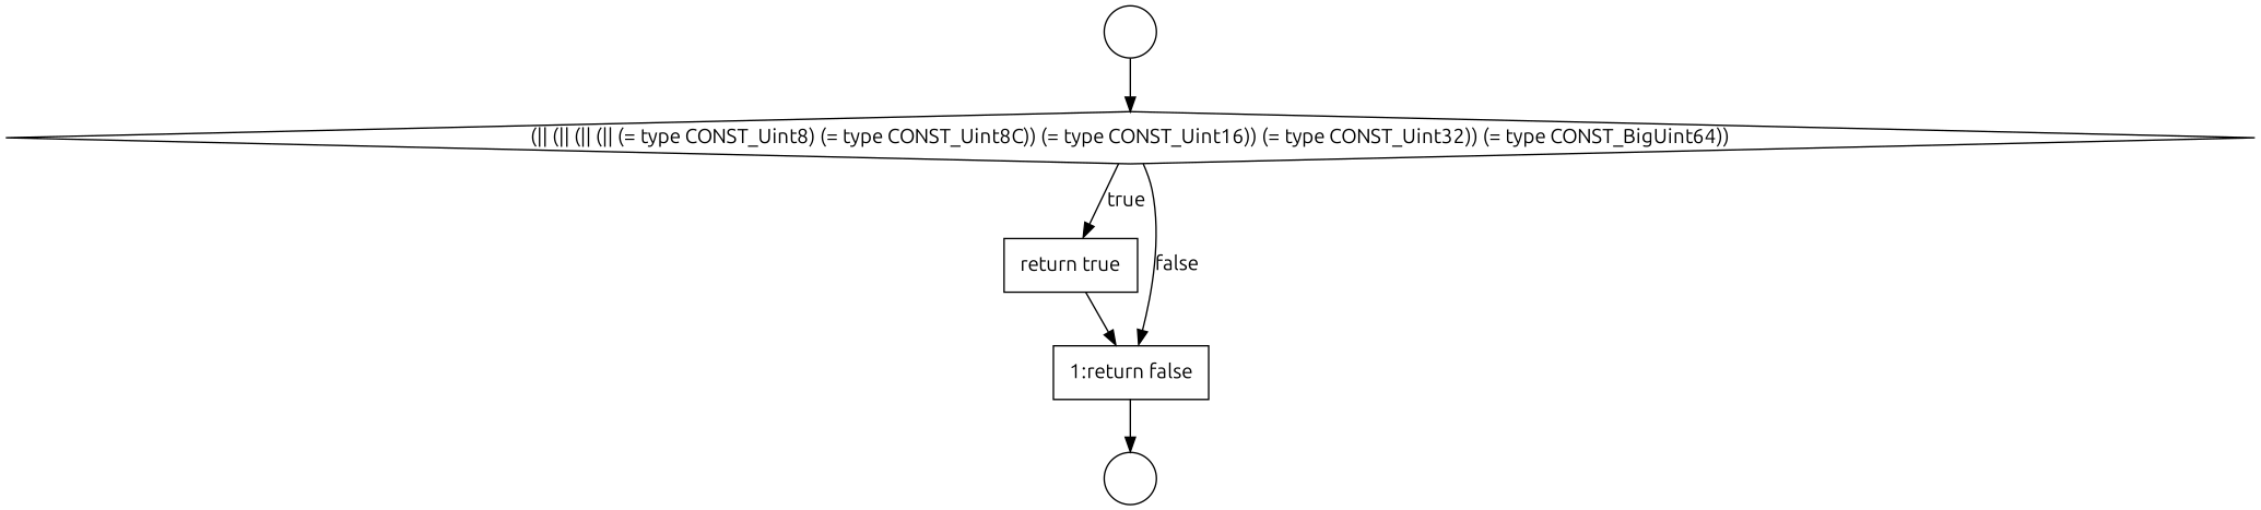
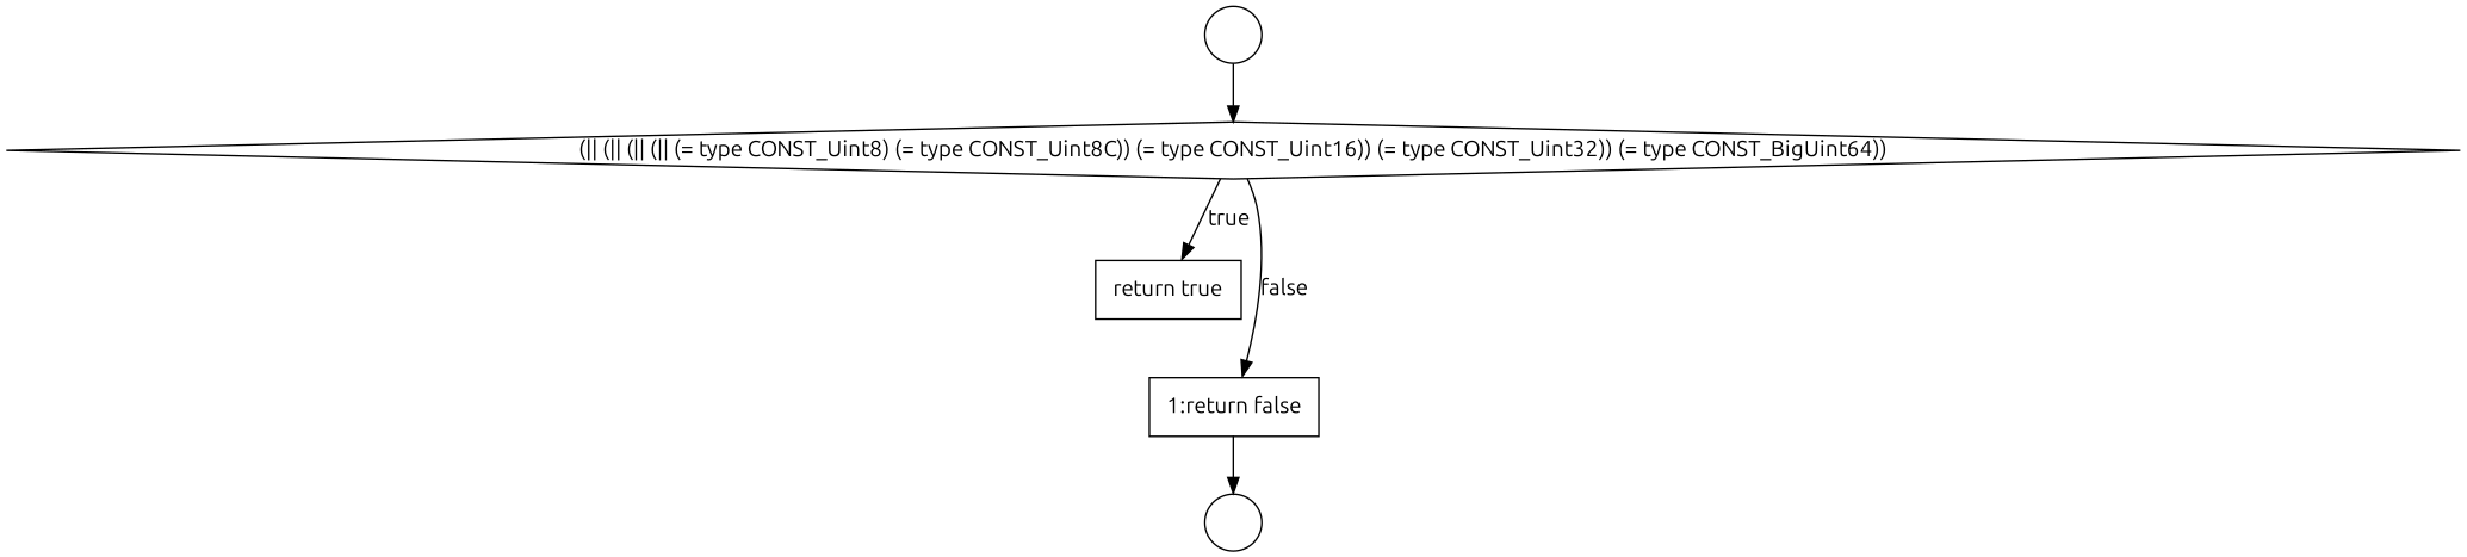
  digraph {
    fontname=Ubuntu
    node [color=black fillcolor=white shape=none style=filled fontname=Ubuntu]
    edge [color=black fontname=Ubuntu]
    n1 [label=<<font color="black">(|| (|| (|| (|| (= type CONST_Uint8) (= type CONST_Uint8C)) (= type CONST_Uint16)) (= type CONST_Uint32)) (= type CONST_BigUint64))</font>> shape=diamond]
    n2 [label=<<font color="black">     <table border="0" cellborder="1" cellspacing="0" cellpadding="10">       <tr><td align="left">return true</td></tr>     </table>   </font>> margin=0]
    n3 [label=<<font color="black">     <table border="0" cellborder="1" cellspacing="0" cellpadding="10">       <tr><td align="left">1:return false</td></tr>     </table>   </font>> margin=0]
    n4 [label=" " shape=circle]
    n5 [label=" " shape=circle]
    n1 -> n2 [label=<<font color="black">true</font>>]
    n1 -> n3 [label=<<font color="black">false</font>>]
-   n2 -> n3
    n3 -> n4
    n5 -> n1
  }
